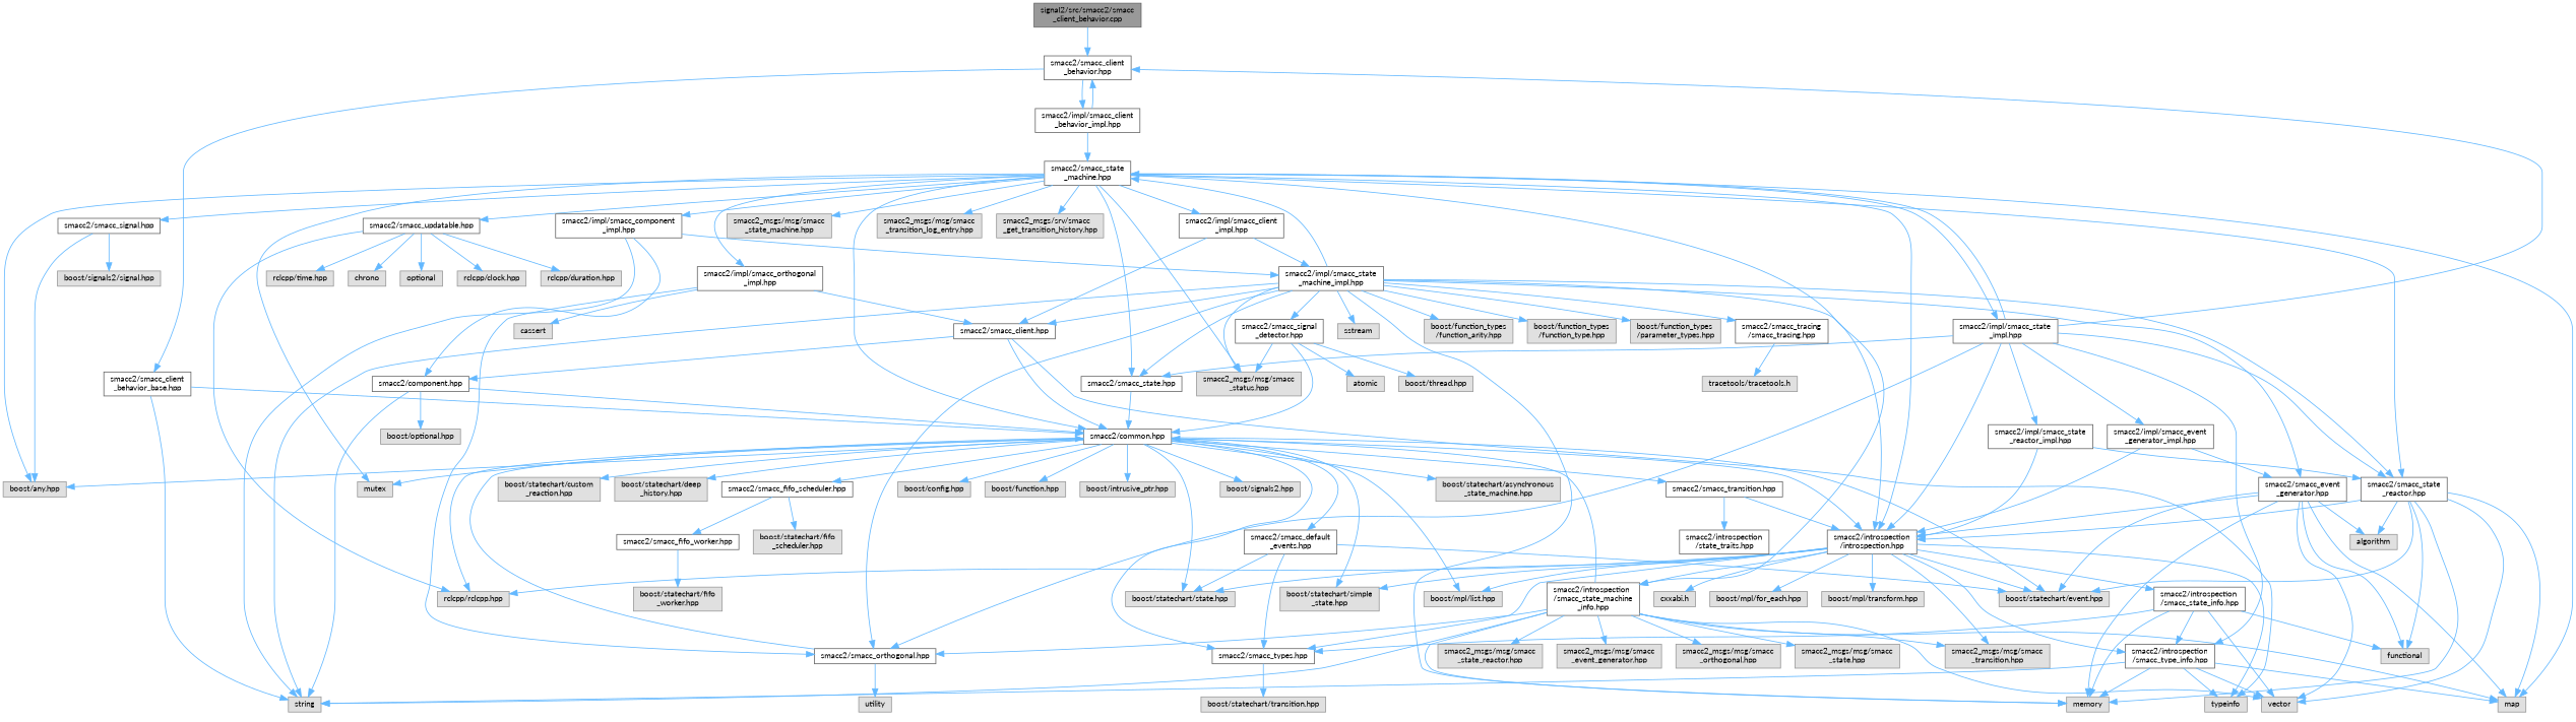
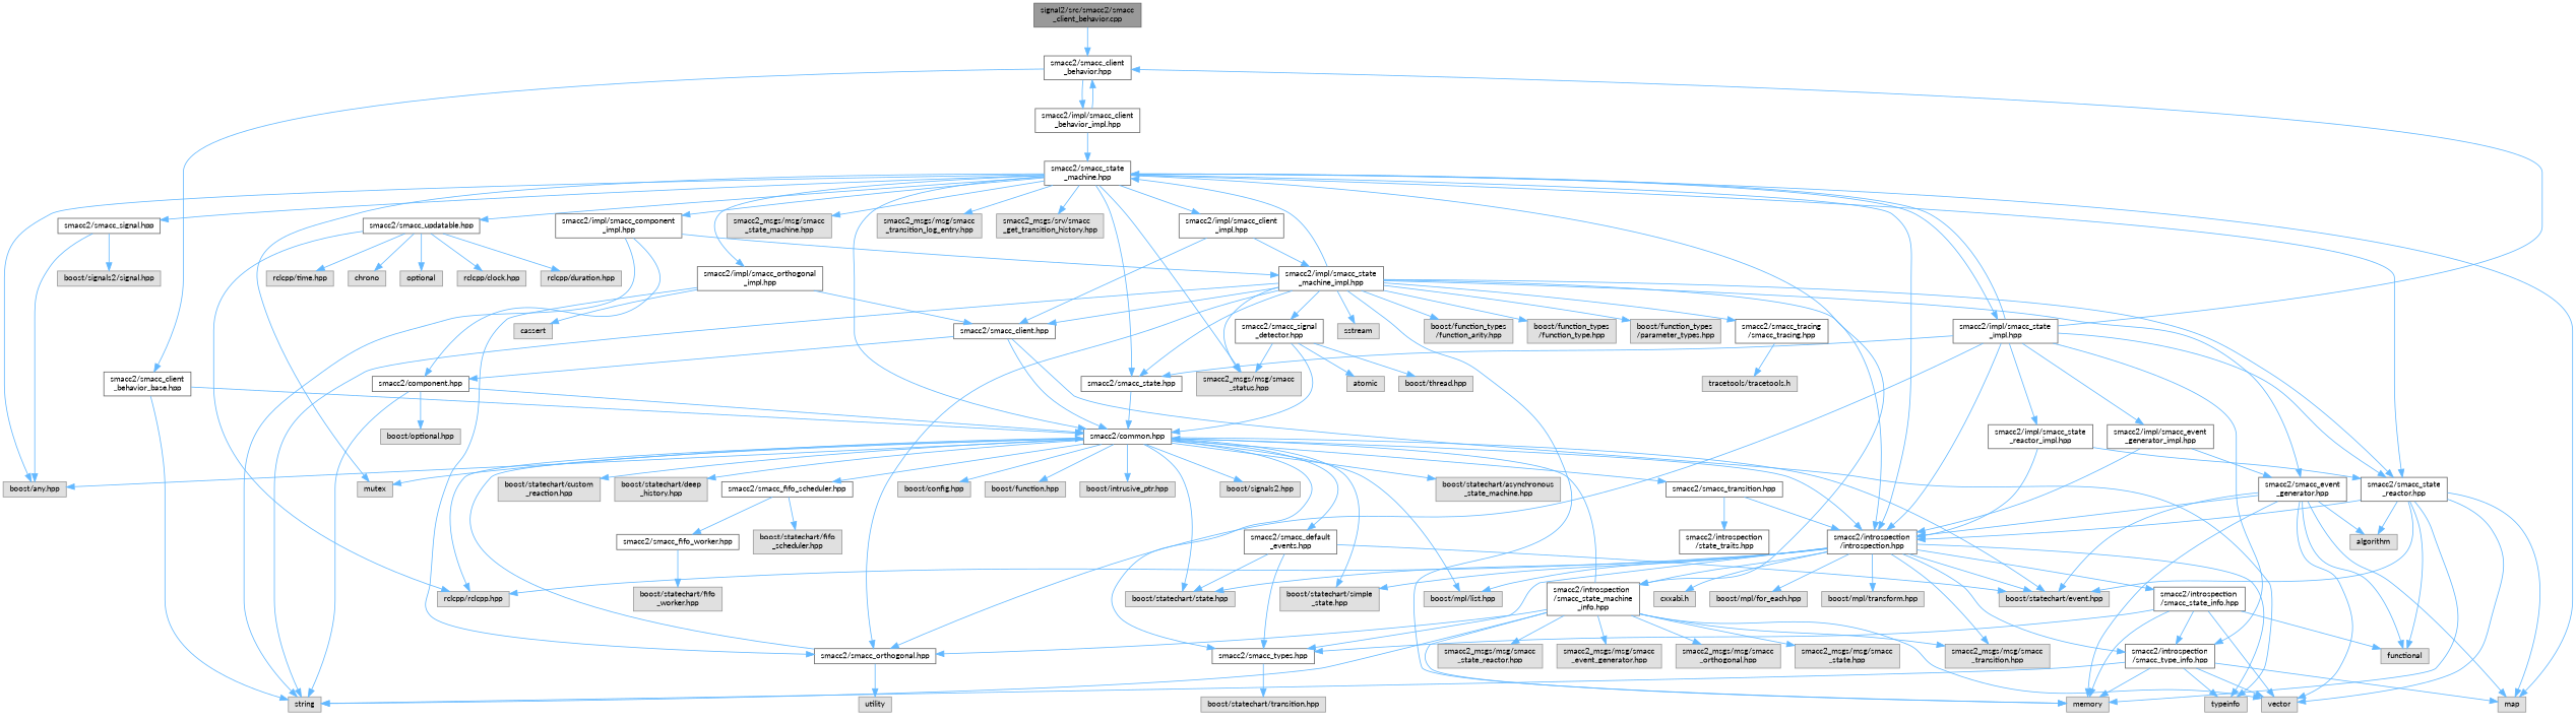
  digraph {
    fontname=Lato
    node [color=grey60 fillcolor="#E0E0E0" fontname=Lato fontsize=10 shape=box style=filled]
    edge [color=steelblue1 fontname=Lato fontsize=10 labelfontname=Helvetica labelfontsize=10 style=solid]
    n1 [color=gray40 fillcolor=grey60 fontcolor=black height=0.2 label="signal2/src/smacc2/smacc\l_client_behavior.cpp" width=0.4]
    n2 [color=grey40 fillcolor=white height=0.2 label="smacc2/smacc_client\l_behavior.hpp" width=0.4]
    n3 [color=grey40 fillcolor=white height=0.2 label="smacc2/smacc_client\l_behavior_base.hpp" width=0.4]
    n4 [color=grey40 fillcolor=white height=0.2 label="smacc2/impl/smacc_client\l_behavior_impl.hpp" width=0.4]
    n5 [height=0.2 label=string width=0.4]
    n6 [color=grey40 fillcolor=white height=0.2 label="smacc2/common.hpp" width=0.4]
    n7 [color=grey40 fillcolor=white height=0.2 label="smacc2/smacc_state\l_machine.hpp" width=0.4]
    n8 [height=0.2 label="boost/statechart/asynchronous\l_state_machine.hpp" width=0.4]
    n9 [height=0.2 label="boost/statechart/custom\l_reaction.hpp" width=0.4]
    n10 [height=0.2 label="boost/statechart/deep\l_history.hpp" width=0.4]
    n11 [height=0.2 label="boost/statechart/event.hpp" width=0.4]
    n12 [height=0.2 label="boost/statechart/simple\l_state.hpp" width=0.4]
    n13 [height=0.2 label="boost/statechart/state.hpp" width=0.4]
    n14 [height=0.2 label="boost/any.hpp" width=0.4]
    n15 [height=0.2 label="boost/config.hpp" width=0.4]
    n16 [height=0.2 label="boost/function.hpp" width=0.4]
    n17 [height=0.2 label="boost/intrusive_ptr.hpp" width=0.4]
    n18 [height=0.2 label="boost/mpl/list.hpp" width=0.4]
    n19 [height=0.2 label="boost/signals2.hpp" width=0.4]
    n20 [height=0.2 label=mutex width=0.4]
    n21 [height=0.2 label="rclcpp/rclcpp.hpp" width=0.4]
    n22 [color=grey40 fillcolor=white height=0.2 label="smacc2/introspection\l/introspection.hpp" width=0.4]
    n23 [color=grey40 fillcolor=white height=0.2 label="smacc2/smacc_types.hpp" width=0.4]
    n24 [color=grey40 fillcolor=white height=0.2 label="smacc2/smacc_fifo_scheduler.hpp" width=0.4]
    n25 [color=grey40 fillcolor=white height=0.2 label="smacc2/smacc_default\l_events.hpp" width=0.4]
    n26 [color=grey40 fillcolor=white height=0.2 label="smacc2/smacc_transition.hpp" width=0.4]
    n27 [height=0.2 label="boost/mpl/for_each.hpp" width=0.4]
    n28 [height=0.2 label="boost/mpl/transform.hpp" width=0.4]
    n29 [height=0.2 label=typeinfo width=0.4]
    n30 [color=grey40 fillcolor=white height=0.2 label="smacc2/introspection\l/smacc_state_info.hpp" width=0.4]
    n31 [color=grey40 fillcolor=white height=0.2 label="smacc2/introspection\l/smacc_type_info.hpp" width=0.4]
    n32 [height=0.2 label="cxxabi.h" width=0.4]
    n33 [height=0.2 label="smacc2_msgs/msg/smacc\l_transition.hpp" width=0.4]
    n34 [color=grey40 fillcolor=white height=0.2 label="smacc2/introspection\l/smacc_state_machine\l_info.hpp" width=0.4]
    n35 [height=0.2 label="boost/statechart/transition.hpp" width=0.4]
    n36 [height=0.2 label="boost/statechart/fifo\l_scheduler.hpp" width=0.4]
    n37 [color=grey40 fillcolor=white height=0.2 label="smacc2/smacc_fifo_worker.hpp" width=0.4]
    n38 [color=grey40 fillcolor=white height=0.2 label="smacc2/introspection\l/state_traits.hpp" width=0.4]
    n39 [height=0.2 label=functional width=0.4]
    n40 [height=0.2 label=memory width=0.4]
    n41 [height=0.2 label=vector width=0.4]
    n42 [height=0.2 label=map width=0.4]
    n43 [color=grey40 fillcolor=white height=0.2 label="smacc2/smacc_orthogonal.hpp" width=0.4]
    n44 [height=0.2 label="smacc2_msgs/msg/smacc\l_event_generator.hpp" width=0.4]
    n45 [height=0.2 label="smacc2_msgs/msg/smacc\l_orthogonal.hpp" width=0.4]
    n46 [height=0.2 label="smacc2_msgs/msg/smacc\l_state.hpp" width=0.4]
    n47 [height=0.2 label="smacc2_msgs/msg/smacc\l_state_reactor.hpp" width=0.4]
    n48 [height=0.2 label=utility width=0.4]
    n49 [height=0.2 label="boost/statechart/fifo\l_worker.hpp" width=0.4]
    n50 [color=grey40 fillcolor=white height=0.2 label="smacc2/smacc_signal.hpp" width=0.4]
    n51 [color=grey40 fillcolor=white height=0.2 label="smacc2/smacc_updatable.hpp" width=0.4]
    n52 [height=0.2 label="smacc2_msgs/msg/smacc\l_state_machine.hpp" width=0.4]
    n53 [height=0.2 label="smacc2_msgs/msg/smacc\l_status.hpp" width=0.4]
    n54 [height=0.2 label="smacc2_msgs/msg/smacc\l_transition_log_entry.hpp" width=0.4]
    n55 [height=0.2 label="smacc2_msgs/srv/smacc\l_get_transition_history.hpp" width=0.4]
    n56 [color=grey40 fillcolor=white height=0.2 label="smacc2/smacc_state.hpp" width=0.4]
    n57 [color=grey40 fillcolor=white height=0.2 label="smacc2/smacc_state\l_reactor.hpp" width=0.4]
    n58 [color=grey40 fillcolor=white height=0.2 label="smacc2/impl/smacc_client\l_impl.hpp" width=0.4]
    n59 [color=grey40 fillcolor=white height=0.2 label="smacc2/impl/smacc_component\l_impl.hpp" width=0.4]
    n60 [color=grey40 fillcolor=white height=0.2 label="smacc2/impl/smacc_orthogonal\l_impl.hpp" width=0.4]
    n61 [color=grey40 fillcolor=white height=0.2 label="smacc2/impl/smacc_state\l_impl.hpp" width=0.4]
    n62 [height=0.2 label="boost/signals2/signal.hpp" width=0.4]
    n63 [height=0.2 label=chrono width=0.4]
    n64 [height=0.2 label=optional width=0.4]
    n65 [height=0.2 label="rclcpp/clock.hpp" width=0.4]
    n66 [height=0.2 label="rclcpp/duration.hpp" width=0.4]
    n67 [height=0.2 label="rclcpp/time.hpp" width=0.4]
    n68 [height=0.2 label=algorithm width=0.4]
    n69 [color=grey40 fillcolor=white height=0.2 label="smacc2/impl/smacc_state\l_machine_impl.hpp" width=0.4]
    n70 [color=grey40 fillcolor=white height=0.2 label="smacc2/smacc_client.hpp" width=0.4]
    n71 [color=grey40 fillcolor=white height=0.2 label="smacc2/component.hpp" width=0.4]
    n72 [height=0.2 label=cassert width=0.4]
    n73 [color=grey40 fillcolor=white height=0.2 label="smacc2/impl/smacc_event\l_generator_impl.hpp" width=0.4]
    n74 [color=grey40 fillcolor=white height=0.2 label="smacc2/impl/smacc_state\l_reactor_impl.hpp" width=0.4]
    n75 [height=0.2 label=sstream width=0.4]
    n76 [color=grey40 fillcolor=white height=0.2 label="smacc2/smacc_event\l_generator.hpp" width=0.4]
    n77 [color=grey40 fillcolor=white height=0.2 label="smacc2/smacc_signal\l_detector.hpp" width=0.4]
    n78 [height=0.2 label="boost/function_types\l/function_arity.hpp" width=0.4]
    n79 [height=0.2 label="boost/function_types\l/function_type.hpp" width=0.4]
    n80 [height=0.2 label="boost/function_types\l/parameter_types.hpp" width=0.4]
    n81 [color=grey40 fillcolor=white height=0.2 label="smacc2/smacc_tracing\l/smacc_tracing.hpp" width=0.4]
    n82 [height=0.2 label=atomic width=0.4]
    n83 [height=0.2 label="boost/thread.hpp" width=0.4]
    n84 [height=0.2 label="tracetools/tracetools.h" width=0.4]
    n85 [height=0.2 label="boost/optional.hpp" width=0.4]
    n1 -> n2
    n2 -> n3
    n2 -> n4
    n3 -> n5
    n3 -> n6
    n4 -> n2
    n4 -> n7
    n6 -> n8
    n6 -> n9
    n6 -> n10
    n6 -> n11
    n6 -> n12
    n6 -> n13
    n6 -> n14
    n6 -> n15
    n6 -> n16
    n6 -> n17
    n6 -> n18
    n6 -> n19
    n6 -> n20
    n6 -> n21
    n6 -> n22
    n6 -> n23
    n6 -> n24
    n6 -> n25
    n6 -> n26
    n7 -> n6
    n7 -> n14
    n7 -> n20
    n7 -> n22
    n7 -> n34
    n7 -> n42
    n7 -> n50
    n7 -> n51
    n7 -> n52
    n7 -> n53
    n7 -> n54
    n7 -> n55
    n7 -> n56
    n7 -> n57
    n7 -> n58
    n7 -> n59
    n7 -> n60
    n7 -> n61
    n22 -> n11
    n22 -> n12
    n22 -> n13
    n22 -> n18
    n22 -> n21
    n22 -> n23
    n22 -> n27
    n22 -> n28
    n22 -> n29
    n22 -> n30
    n22 -> n31
    n22 -> n32
    n22 -> n33
    n22 -> n34
    n23 -> n35
    n24 -> n36
    n24 -> n37
    n25 -> n11
    n25 -> n13
    n25 -> n23
    n26 -> n22
    n26 -> n38
    n30 -> n23
    n30 -> n31
    n30 -> n39
    n30 -> n40
    n30 -> n41
    n31 -> n5
    n31 -> n29
    n31 -> n40
    n31 -> n41
    n31 -> n42
    n34 -> n5
    n34 -> n6
    n34 -> n33
    n34 -> n40
    n34 -> n41
-   n34 -> n42
    n34 -> n43
    n34 -> n44
    n34 -> n45
    n34 -> n46
    n34 -> n47
    n37 -> n49
    n43 -> n6
    n43 -> n48
    n50 -> n14
    n50 -> n62
    n51 -> n21
    n51 -> n63
    n51 -> n64
    n51 -> n65
    n51 -> n66
    n51 -> n67
    n56 -> n6
    n57 -> n11
    n57 -> n22
    n57 -> n39
    n57 -> n40
    n57 -> n41
    n57 -> n42
    n57 -> n68
    n58 -> n69
    n58 -> n70
    n59 -> n5
    n59 -> n69
    n59 -> n71
    n60 -> n43
    n60 -> n70
    n60 -> n72
    n61 -> n2
    n61 -> n7
    n61 -> n22
    n61 -> n31
    n61 -> n43
    n61 -> n56
    n61 -> n57
    n61 -> n73
    n61 -> n74
    n69 -> n5
    n69 -> n7
    n69 -> n22
    n69 -> n40
    n69 -> n43
    n69 -> n53
    n69 -> n56
    n69 -> n57
    n69 -> n70
    n69 -> n75
    n69 -> n76
    n69 -> n77
    n69 -> n78
    n69 -> n79
    n69 -> n80
    n69 -> n81
    n70 -> n6
    n70 -> n29
    n70 -> n71
    n71 -> n5
    n71 -> n6
    n71 -> n85
    n73 -> n22
    n73 -> n76
    n74 -> n22
    n74 -> n57
    n76 -> n11
    n76 -> n22
    n76 -> n39
    n76 -> n40
    n76 -> n41
    n76 -> n42
    n76 -> n68
    n77 -> n6
    n77 -> n53
    n77 -> n82
    n77 -> n83
    n81 -> n84
  }
